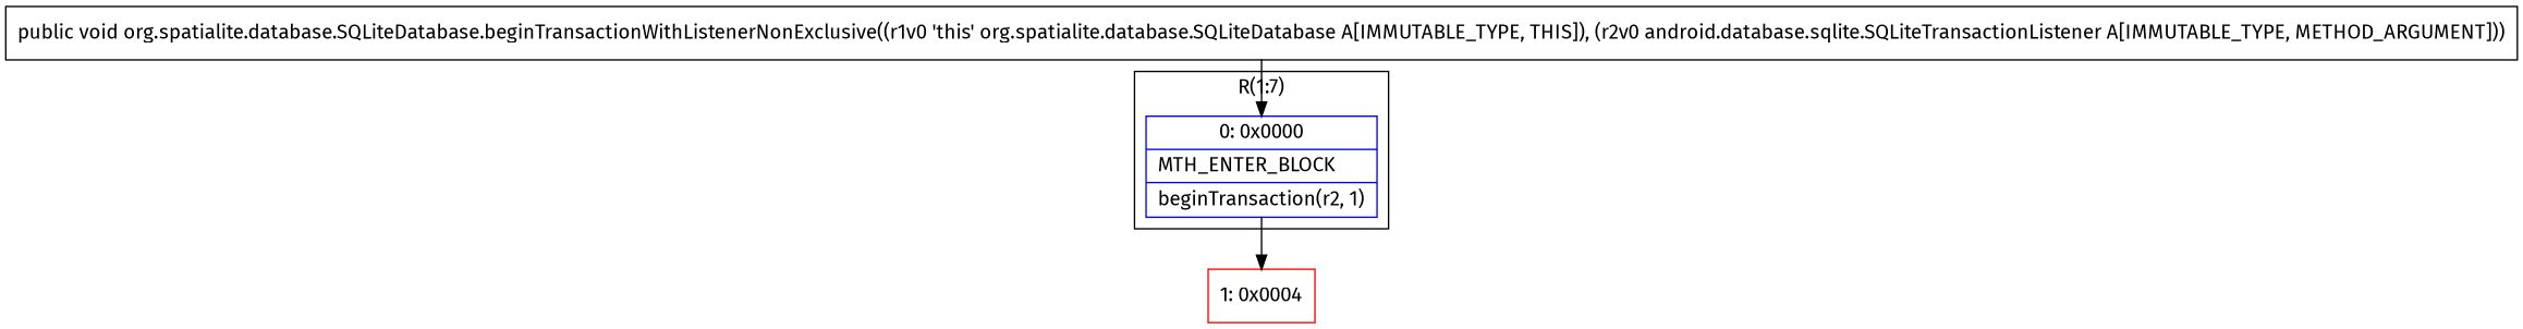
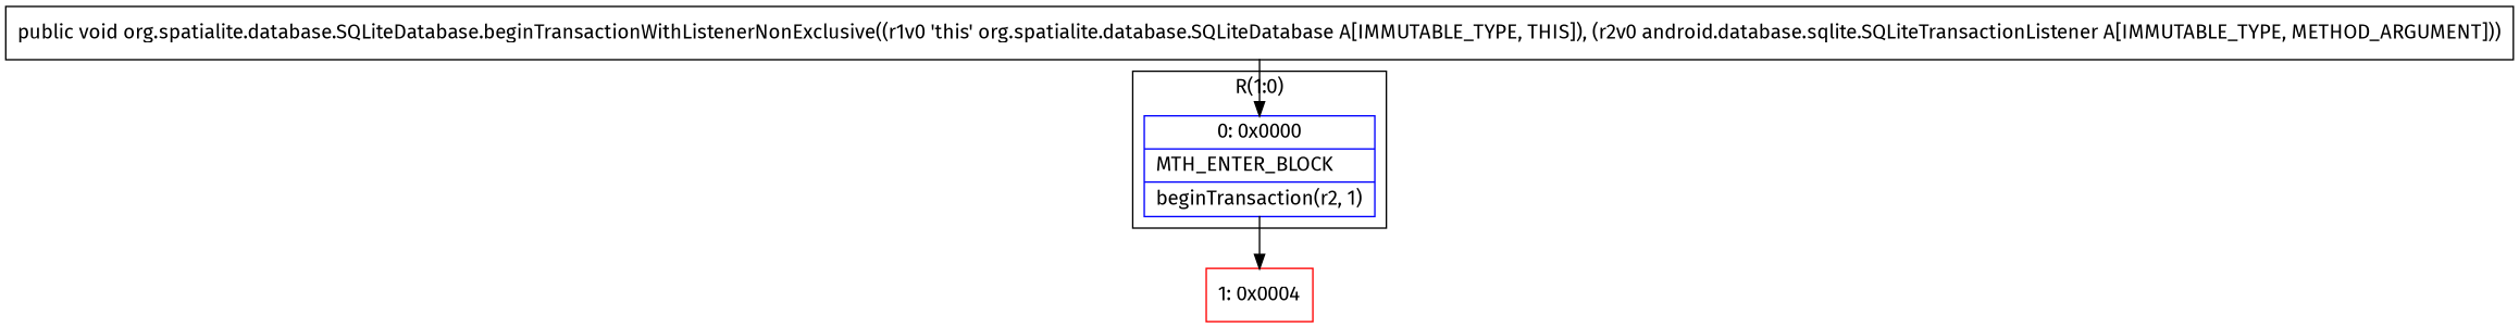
  digraph {
    fontname="Fira Sans"
    node [shape=record fontname="Fira Sans"]
    edge [fontname="Fira Sans"]
    n1 [color=blue label="{0\:\ 0x0000|MTH_ENTER_BLOCK\l|beginTransaction(r2, 1)\l}"]
    n2 [color=red label="{1\:\ 0x0004}"]
    n3 [label="{public void org.spatialite.database.SQLiteDatabase.beginTransactionWithListenerNonExclusive((r1v0 'this' org.spatialite.database.SQLiteDatabase A[IMMUTABLE_TYPE, THIS]), (r2v0 android.database.sqlite.SQLiteTransactionListener A[IMMUTABLE_TYPE, METHOD_ARGUMENT])) }"]
    subgraph cluster_1 {
-     label="R(1:7)"
+     label="R(1:0)"
      n1
    }
    n1 -> n2
    n3 -> n1
  }
